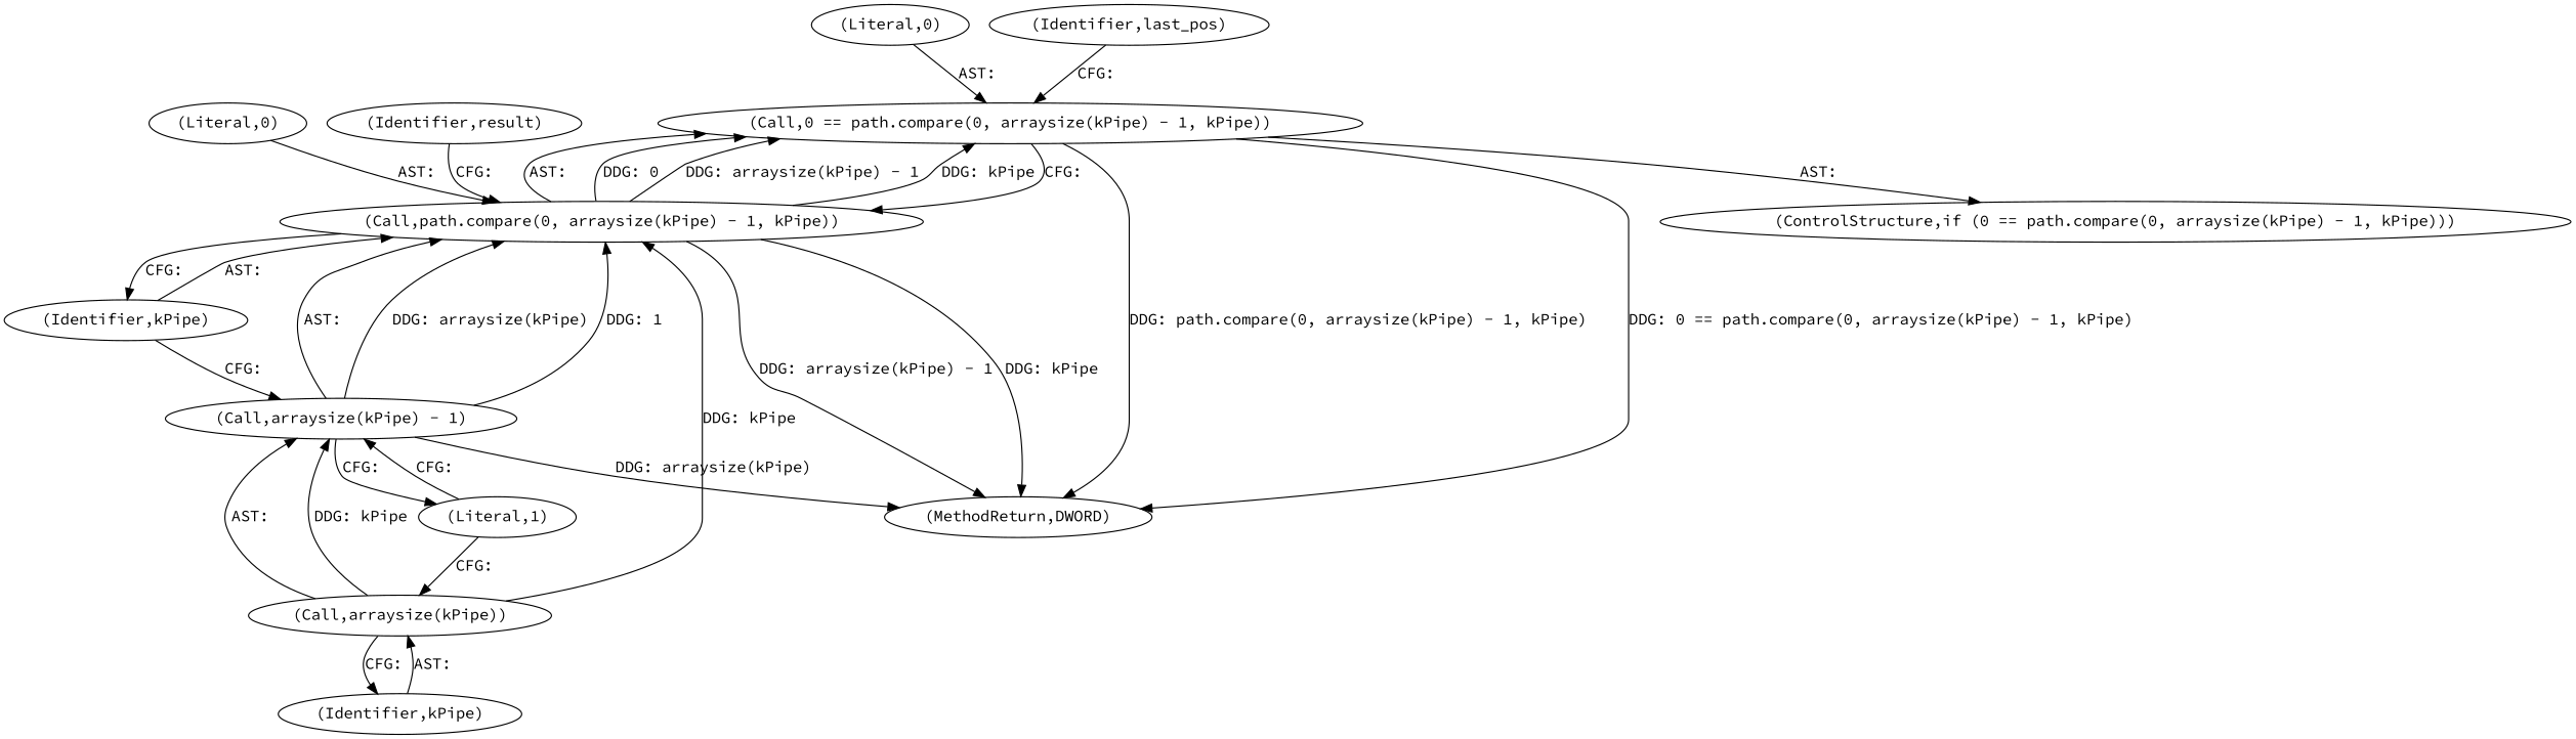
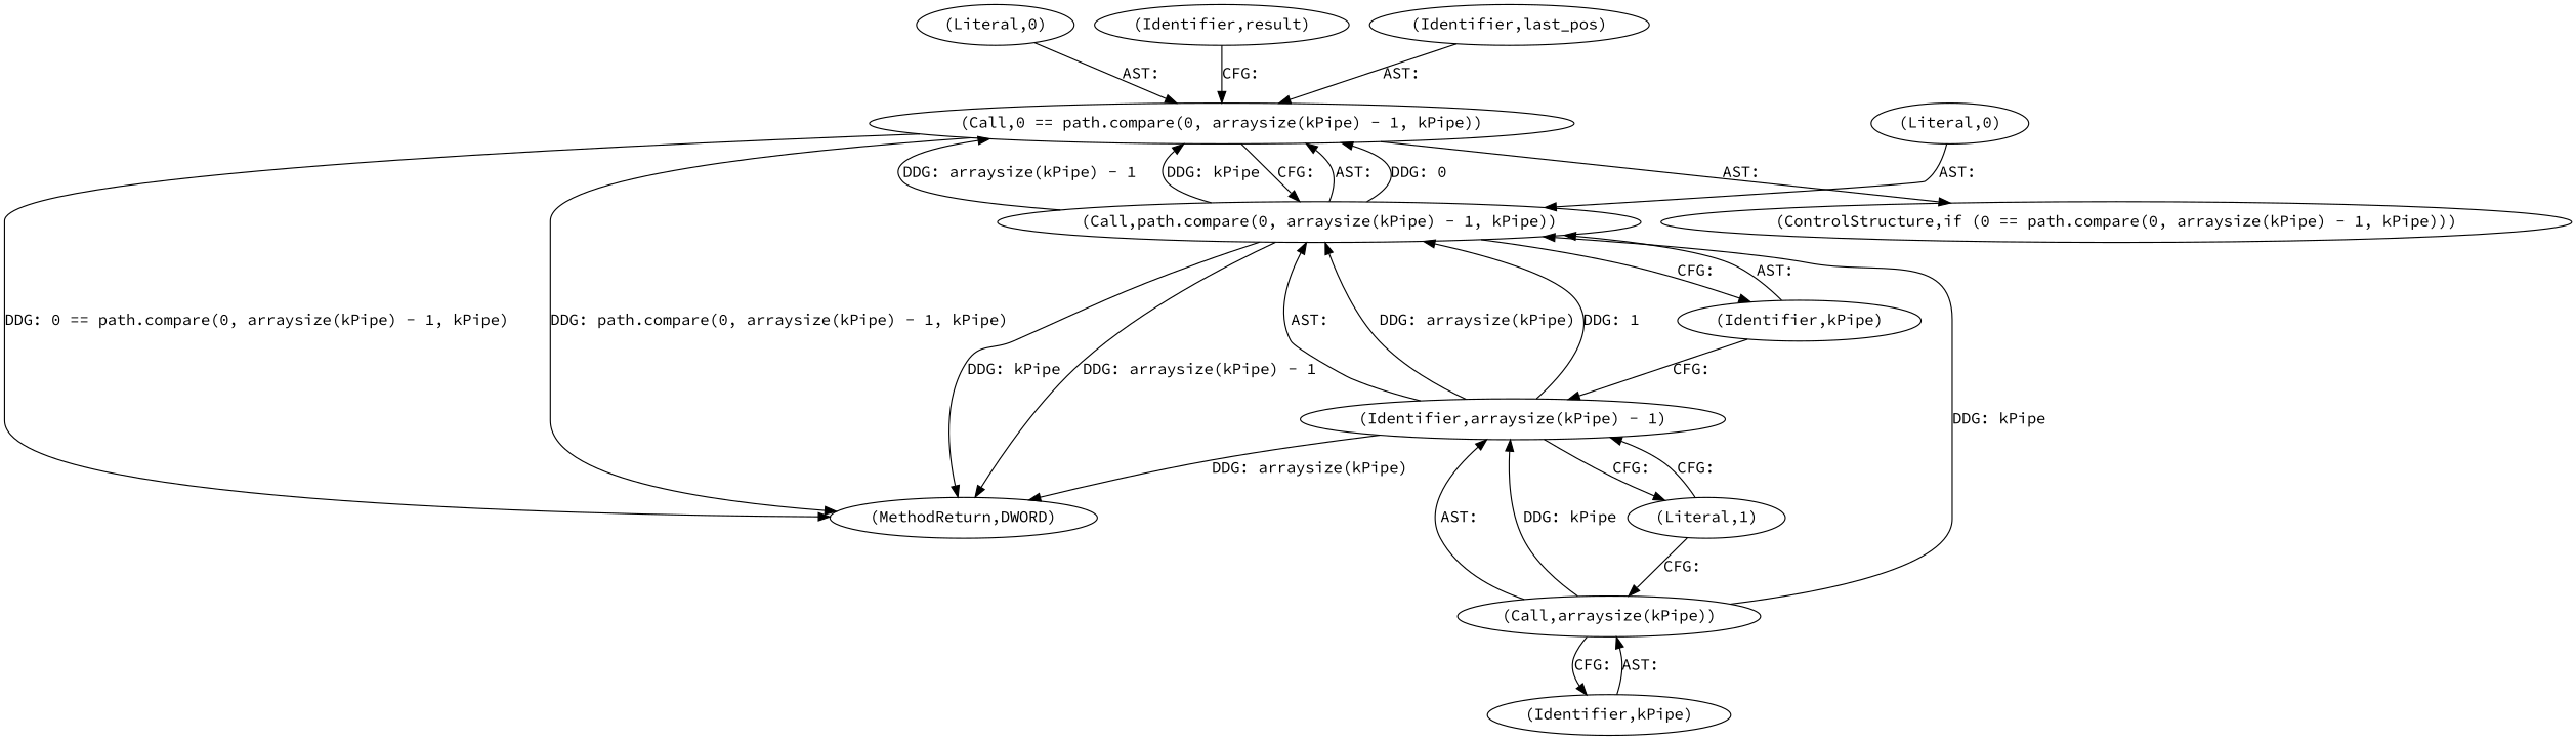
  digraph {
    fontname="Source Code Pro"
    node [fontname="Source Code Pro"]
    edge [fontname="Source Code Pro"]
    n1 [label="(Call,0 == path.compare(0, arraysize(kPipe) - 1, kPipe))"]
    n2 [label="(Call,path.compare(0, arraysize(kPipe) - 1, kPipe))"]
    n3 [label="(ControlStructure,if (0 == path.compare(0, arraysize(kPipe) - 1, kPipe)))"]
    n4 [label="(MethodReturn,DWORD)"]
    n5 [label="(Identifier,kPipe)"]
-   n6 [label="(Call,arraysize(kPipe) - 1)"]
+   n6 [label="(Identifier,arraysize(kPipe) - 1)"]
    n7 [label="(Literal,1)"]
    n8 [label="(Call,arraysize(kPipe))"]
    n9 [label="(Identifier,kPipe)"]
    n10 [label="(Literal,0)"]
    n11 [label="(Literal,0)"]
    n12 [label="(Identifier,result)"]
    n13 [label="(Identifier,last_pos)"]
    n1 -> n2 [label="CFG: "]
    n1 -> n3 [label="AST: "]
    n1 -> n4 [label="DDG: path.compare(0, arraysize(kPipe) - 1, kPipe)"]
    n1 -> n4 [label="DDG: 0 == path.compare(0, arraysize(kPipe) - 1, kPipe)"]
    n2 -> n1 [label="AST: "]
    n2 -> n1 [label="DDG: 0"]
    n2 -> n1 [label="DDG: arraysize(kPipe) - 1"]
    n2 -> n1 [label="DDG: kPipe"]
    n2 -> n4 [label="DDG: arraysize(kPipe) - 1"]
    n2 -> n4 [label="DDG: kPipe"]
    n2 -> n5 [label="CFG: "]
    n5 -> n2 [label="AST: "]
    n5 -> n6 [label="CFG: "]
    n6 -> n2 [label="AST: "]
    n6 -> n2 [label="DDG: arraysize(kPipe)"]
    n6 -> n2 [label="DDG: 1"]
    n6 -> n4 [label="DDG: arraysize(kPipe)"]
    n6 -> n7 [label="CFG: "]
    n7 -> n6 [label="CFG: "]
    n7 -> n8 [label="CFG: "]
    n8 -> n2 [label="DDG: kPipe"]
    n8 -> n6 [label="AST: "]
    n8 -> n6 [label="DDG: kPipe"]
    n8 -> n9 [label="CFG: "]
    n9 -> n8 [label="AST: "]
    n10 -> n2 [label="AST: "]
    n11 -> n1 [label="AST: "]
-   n12 -> n2 [label="CFG: "]
-   n13 -> n1 [label="CFG: "]
+   n12 -> n1 [label="CFG: "]
+   n13 -> n1 [label="AST: "]
  }
